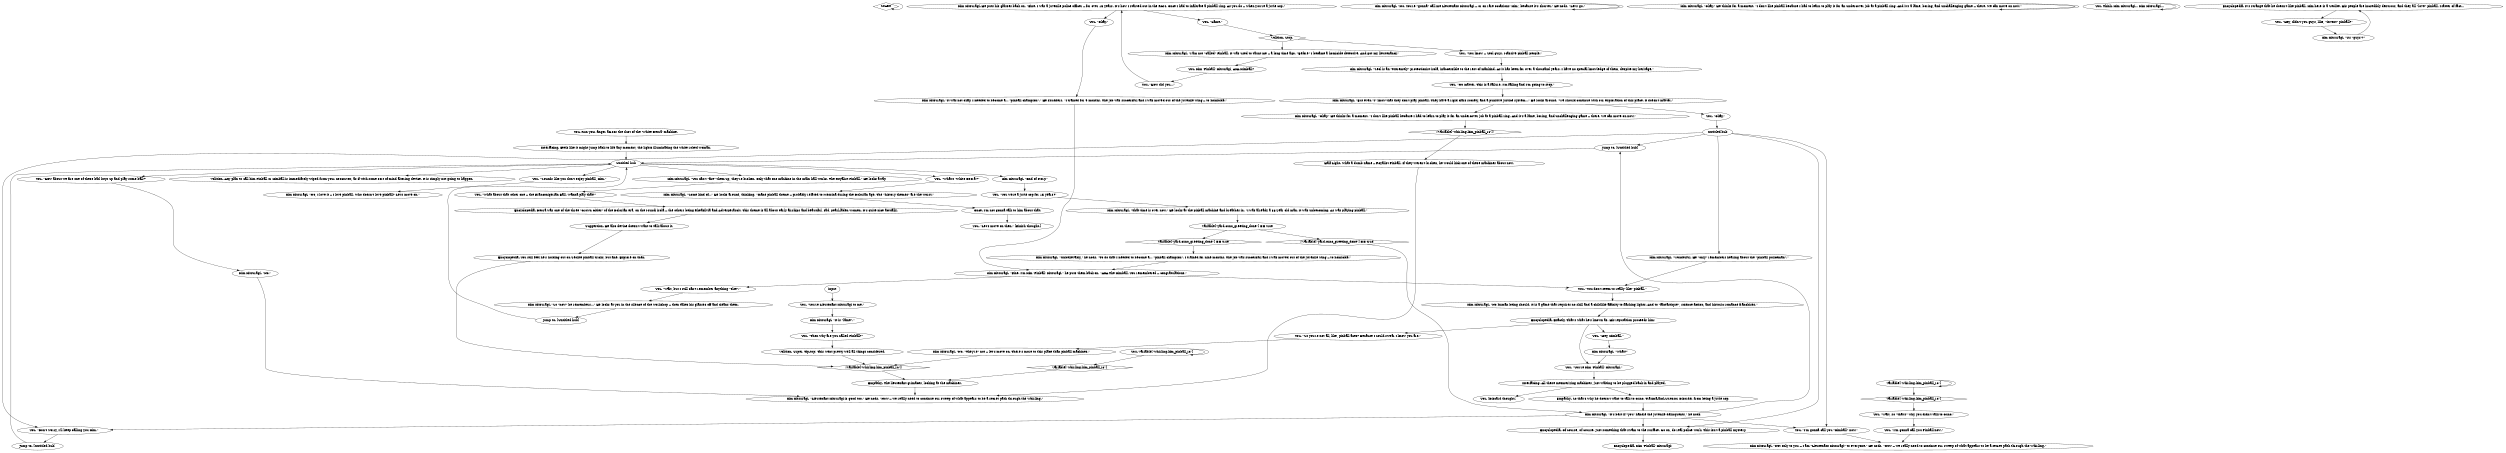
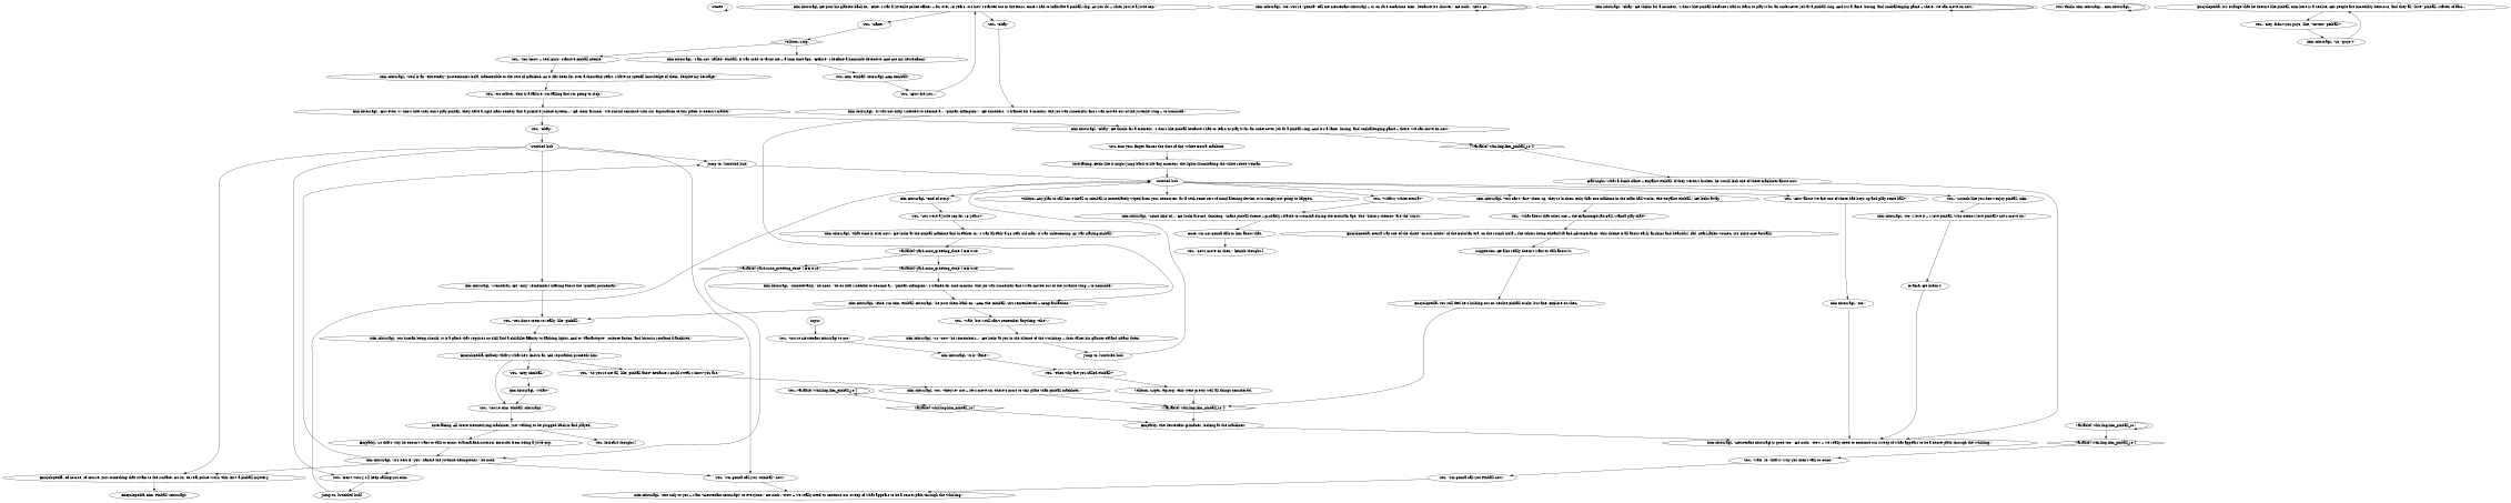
  digraph {
-   n1 [label=START shape=diamond]
+   n1 [label=START]
    n2 [label=input]
    n3 [label="You: \"You're Lieutenant Kitsuragi to me.\""]
    n4 [label="Kim Kitsuragi: \"It is *lame*.\""]
    n5 [label="You: Kim 'Pinball' Kitsuragi, AKA Kimball?"]
    n6 [label="You: \"How did you...\""]
    n7 [label="Kim Kitsuragi: He puts his glasses back on. \"Fine. I was a juvenile police officer -- for over 15 years. It's how I started out in the RCM. Once I had to infiltrate a pinball ring. As you do -- when you're a juvie cop.\""]
    n8 [label="You: \"Lame.\""]
    n9 [label="You: \"Okay.\""]
    n10 [label="Encyclopedia: Exactly. That's what he's known as. His reputation proceeds him!"]
    n11 [label="You: \"So you're not all, like, pinball aces? Because I could swear I know you are.\""]
    n12 [label="You: \"You're Kim 'Pinball' Kitsuragi.\""]
    n13 [label="You: \"Hey, Kimball.\""]
    n14 [label="Kim Kitsuragi: \"No. *They're* not -- let's move on. There's more to this place than pinball machines.\""]
    n15 [label="Interfacing: All these mesmerizing machines, just waiting to be plugged back in and played."]
    n16 [label="Kim Kitsuragi: \"What?\""]
    n17 [label="You: \"Then why are you called Pinball?\""]
    n18 [label="Volition: Super. Tip-top! This went pretty well all things considered."]
    n19 [label="Kim Kitsuragi: \"Not only to you -- I am *Lieutenant Kitsuragi* to everyone.\" He nods. \"Now -- we really need to continue our sweep of what appears to be a secret path through the Whirling.\""]
    n20 [label="Kim Kitsuragi: \"No. You're *gonna* call me Lieutenant Kitsuragi -- or on rare occasions 'Kim', because it's shorter.\" He nods. \"Let's go.\""]
    n21 [label="Volition: Any plan to call him Pinball or Kimball is immediately wiped from your neocortex, as if with some sort of mind altering device. It is simply not going to happen."]
    n22 [label="You: \"Let's move on then.\" [Finish thought.]"]
    n23 [label="Encyclopedia: Of course, of course. Just something that swam to the surface. Go on, do real police work. This isn't a pinball mystery."]
    n24 [label="Encyclopedia: Kim 'Pinball' Kitsuragi!"]
    n25 [label="You: \"I'm gonna call you Pinball now.\""]
    n26 [label="Kim Kitsuragi: \"It's best if *you* handle the juvenile delinquents,\" he nods."]
    n27 [label="Jump to: [Untitled hub]"]
    n28 [label="You: \"Don't worry, I'll keep calling you Kim.\""]
    n29 [label="You: \"I'm gonna call you *Kimball* now.\""]
    n30 [label="Untitled hub"]
    n31 [label="Jump to: [Untitled hub]"]
    n32 [label="Untitled hub"]
    n33 [label="Kim Kitsuragi: \"Wonderful. He *only* remembers hearing about the *pinball policeman*.\""]
    n34 [label="You: \"You don't seem to really 'like' pinball.\""]
    n35 [label="Kim Kitsuragi: \"Okay.\" He thinks for a moment. \"I don't like pinball because I had to learn to play it for an undercover job at a pinball ring. And it's a lame, boring, and unchallenging game -- there. We can move on now.\""]
    n36 [label="Encyclopedia: You still feel he's holding out on Seolite pinball tricks, but fine. Explore on then."]
    n37 [label="!(Variable[\"whirling.kim_pinball_rc\"])" shape=diamond]
    n38 [label="Empathy: The lieutenant grimaces, looking at the machines."]
    n39 [label="Kim Kitsuragi: \"You can't *fire* them up, they're broken. Only that one machine in the main hall works. The Royalist Pinball.\" He looks away."]
    n40 [label="Kim Kitsuragi: \"End of story.\""]
    n41 [label="You: \"Sounds like you don't enjoy pinball, Kim.\""]
    n42 [label="You: \"What's 'White Deora'?\""]
    n43 [label="You: \"How about we fire one of these bad boys up and play some ball?\""]
    n44 [label="Empathy: So that's why he doesn't want to talk to Cuno. Trauma-and-Stressor Disorder from being a juvie cop."]
    n45 [label="You: [Discard thought.]"]
    n46 [label="Kim Kitsuragi: \"So *now* he remembers...\" He looks at you in the silence of the workshop -- then takes his glasses off and cleans them."]
    n47 [label="Jump to: [Untitled hub]"]
    n48 [label="Kim Kitsuragi: \"No human being should. It is a game that requires no skill and a childlike affinity to flashing lights. And to *fantastique*, science fiction, and historic romance franchises.\""]
    n49 [label="You: \"Wait, so *that's* why you didn't talk to Cuno.\""]
-   n50 [label="Suggestion: He also device doesn't want to talk about it."]
+   n50 [label="Suggestion: He also really doesn't want to talk about it."]
    n51 [label="Kim Kitsuragi: \"Lieutenant Kitsuragi is good too.\" He nods. \"Now -- we really need to continue our sweep of what appears to be a secret path through the Whirling.\""]
    n52 [label="Variable[\"whirling.kim_pinball_rc\"]"]
    n53 [label="Variable[\"whirling.kim_pinball_rc\"]" shape=diamond]
    n54 [label="!(Variable[\"whirling.kim_pinball_rc\"])" shape=diamond]
    n55 [label="Half Light: What a dumb name -- Royalist Pinball. If they weren't broken, he would kick one of these machines about now."]
    n56 [label="Kim Kitsuragi: \"I am not *called* Pinball. It was used to taunt me -- a long time ago. *Before* I became a homicide detective. And got my lieutenancy.\""]
    n57 [label="You: \"No matter. This is a failure. I'm failing and I'm going to stop.\""]
    n58 [label="Kim Kitsuragi: \"But even *I* know that they don't play pinball. They have a rigid class society, and a punitive justice system...\" He looks around. \"We should continue with our exploration of this place. It doesn't matter.\""]
    n59 [label="Kim Kitsuragi: \"Okay.\" He thinks for a moment. \"I don't like pinball because I had to learn to play it for an undercover job at a pinball ring. And it's a lame, boring, and unchallenging game -- there. We can move on now.\""]
    n60 [label="You: \"Okay.\""]
    n61 [label="Once: I'm not gonna talk to him about that."]
    n62 [label="Encyclopedia: Deora was one of the three *Crown Cities* of the Dolorian era, on the Mundi isola -- the others being Rheasilvia and Advesperascit. This theme is all about early airships and beautiful, sad, pearl-laden women. It's quite nice actually."]
    n63 [label="Kim Kitsuragi: \"No.\""]
    n64 [label="You: \"What about that other one -- the Franconigerian Ball. Wanna play that?\""]
    n65 [label="You: Think: Kim Kitsuragi... Kim Kitsuragi..."]
    n66 [label="You: Variable[\"whirling.kim_pinball_rc\"]"]
    n67 [label="Variable[\"whirling.kim_pinball_rc\"]" shape=diamond]
    n68 [label="Kim Kitsuragi: \"Fine. I'm Kim 'Pinball' Kitsuragi.\" he puts them back on. \"AKA The Kimball. You remembered -- congratulations.\""]
    n69 [label="You: \"Wait, but I still can't remember anything *else*.\""]
    n70 [label="You: \"You were a juvie cop for 15 years?\""]
    n71 [label="Kim Kitsuragi: \"That time is over now.\" He looks at the pinball machine and breathes in. \"I was already a 38 year old man. It was unbecoming. As was playing pinball.\""]
    n72 [label="Encyclopedia: It's strange that he doesn't like pinball. Kim here is a Seolite. His people are incredibly dextrous, and they all *love* pinball. Matter of fact..."]
    n73 [label="You: \"Hey, didn't you guys, like, *invent* pinball?\""]
    n74 [label="Kim Kitsuragi: \"Us *guys*?\""]
    n75 [label="Volition: Stop." shape=diamond]
    n76 [label="You: \"You know -- Seol guys. Massive pinball people.\""]
    n77 [label="Kim Kitsuragi: \"Seol is an *extremely* protectionist isola, inaccessible to the rest of mankind. As it has been for over a thousand years. I have no special knowledge of them, despite my heritage.\""]
    n78 [label="Kim Kitsuragi: \"Unbelievably,\" he nods. \"To do that I needed to become a... *pinball champion*. I trained for nine months. The job was successful and I was moved out of the juvenile wing -- to homicide.\""]
    n79 [label="You: Run your finger across the dust of the 'White Deora' machine."]
    n80 [label="Interfacing: Feels like it might jump back to life any moment, the lights illuminating the white robed woman."]
    n81 [label="Kim Kitsuragi: \"No, I love it -- I love pinball. Who doesn't love pinball? Let's move on.\""]
    n82 [label="Kim Kitsuragi: \"Some kind of...\" He looks around, thinking. \"Inane pinball theme -- probably related to Messina during the Dolorian age. The *history themes* are the worst.\""]
+   n83 [label="Drama: He doesn't."]
    n84 [label="Variable[\"yard.cuno_greeting_done\"] == true"]
    n85 [label="Kim Kitsuragi: \"It was not okay. I needed to become a... *pinball champion*.\" He shudders. \"I trained for 9 months. The job was successful and I was moved out of the juvenile wing -- to homicide.\""]
    n86 [label="Variable[\"yard.cuno_greeting_done\"] == true" shape=diamond]
    n87 [label="!(Variable[\"yard.cuno_greeting_done\"] == true)" shape=diamond]
    n1 -> n1
    n2 -> n3
    n3 -> n4
    n4 -> n17
    n5 -> n6
    n6 -> n7
    n7 -> n8
    n7 -> n9
    n8 -> n75
    n9 -> n85
    n10 -> n11
    n10 -> n12
    n10 -> n13
    n11 -> n14
    n12 -> n15
    n13 -> n16
    n14 -> n37
    n15 -> n44
    n15 -> n45
    n16 -> n12
    n17 -> n18
    n18 -> n37
    n20 -> n20
    n23 -> n24
    n25 -> n19
    n26 -> n23
    n26 -> n27
    n26 -> n28
    n26 -> n29
    n27 -> n30
    n28 -> n31
    n29 -> n19
    n30 -> n21
    n30 -> n39
    n30 -> n40
    n30 -> n41
    n30 -> n42
    n30 -> n43
    n31 -> n30
    n32 -> n23
    n32 -> n27
    n32 -> n28
    n32 -> n29
    n32 -> n33
    n33 -> n34
    n34 -> n48
    n35 -> n35
    n36 -> n37
    n37 -> n38
    n38 -> n51
    n39 -> n64
    n40 -> n70
    n41 -> n81
    n42 -> n82
    n43 -> n63
    n44 -> n26
    n46 -> n47
    n47 -> n30
    n48 -> n10
    n49 -> n25
    n50 -> n36
    n52 -> n52
    n52 -> n53
    n53 -> n49
    n54 -> n55
    n55 -> n51
    n56 -> n5
    n57 -> n58
    n58 -> n59
    n58 -> n60
    n59 -> n54
    n60 -> n32
    n61 -> n22
    n62 -> n50
    n63 -> n51
    n64 -> n62
    n65 -> n65
    n66 -> n66
    n66 -> n67
    n67 -> n38
    n68 -> n34
    n68 -> n69
    n69 -> n46
    n70 -> n71
    n71 -> n84
    n72 -> n73
    n73 -> n74
    n74 -> n72
    n75 -> n56
    n75 -> n76
    n76 -> n77
    n77 -> n57
    n78 -> n68
    n79 -> n80
    n80 -> n30
+   n81 -> n83
    n82 -> n61
+   n83 -> n51
    n84 -> n86
    n84 -> n87
    n85 -> n68
    n86 -> n78
    n87 -> n26
  }
